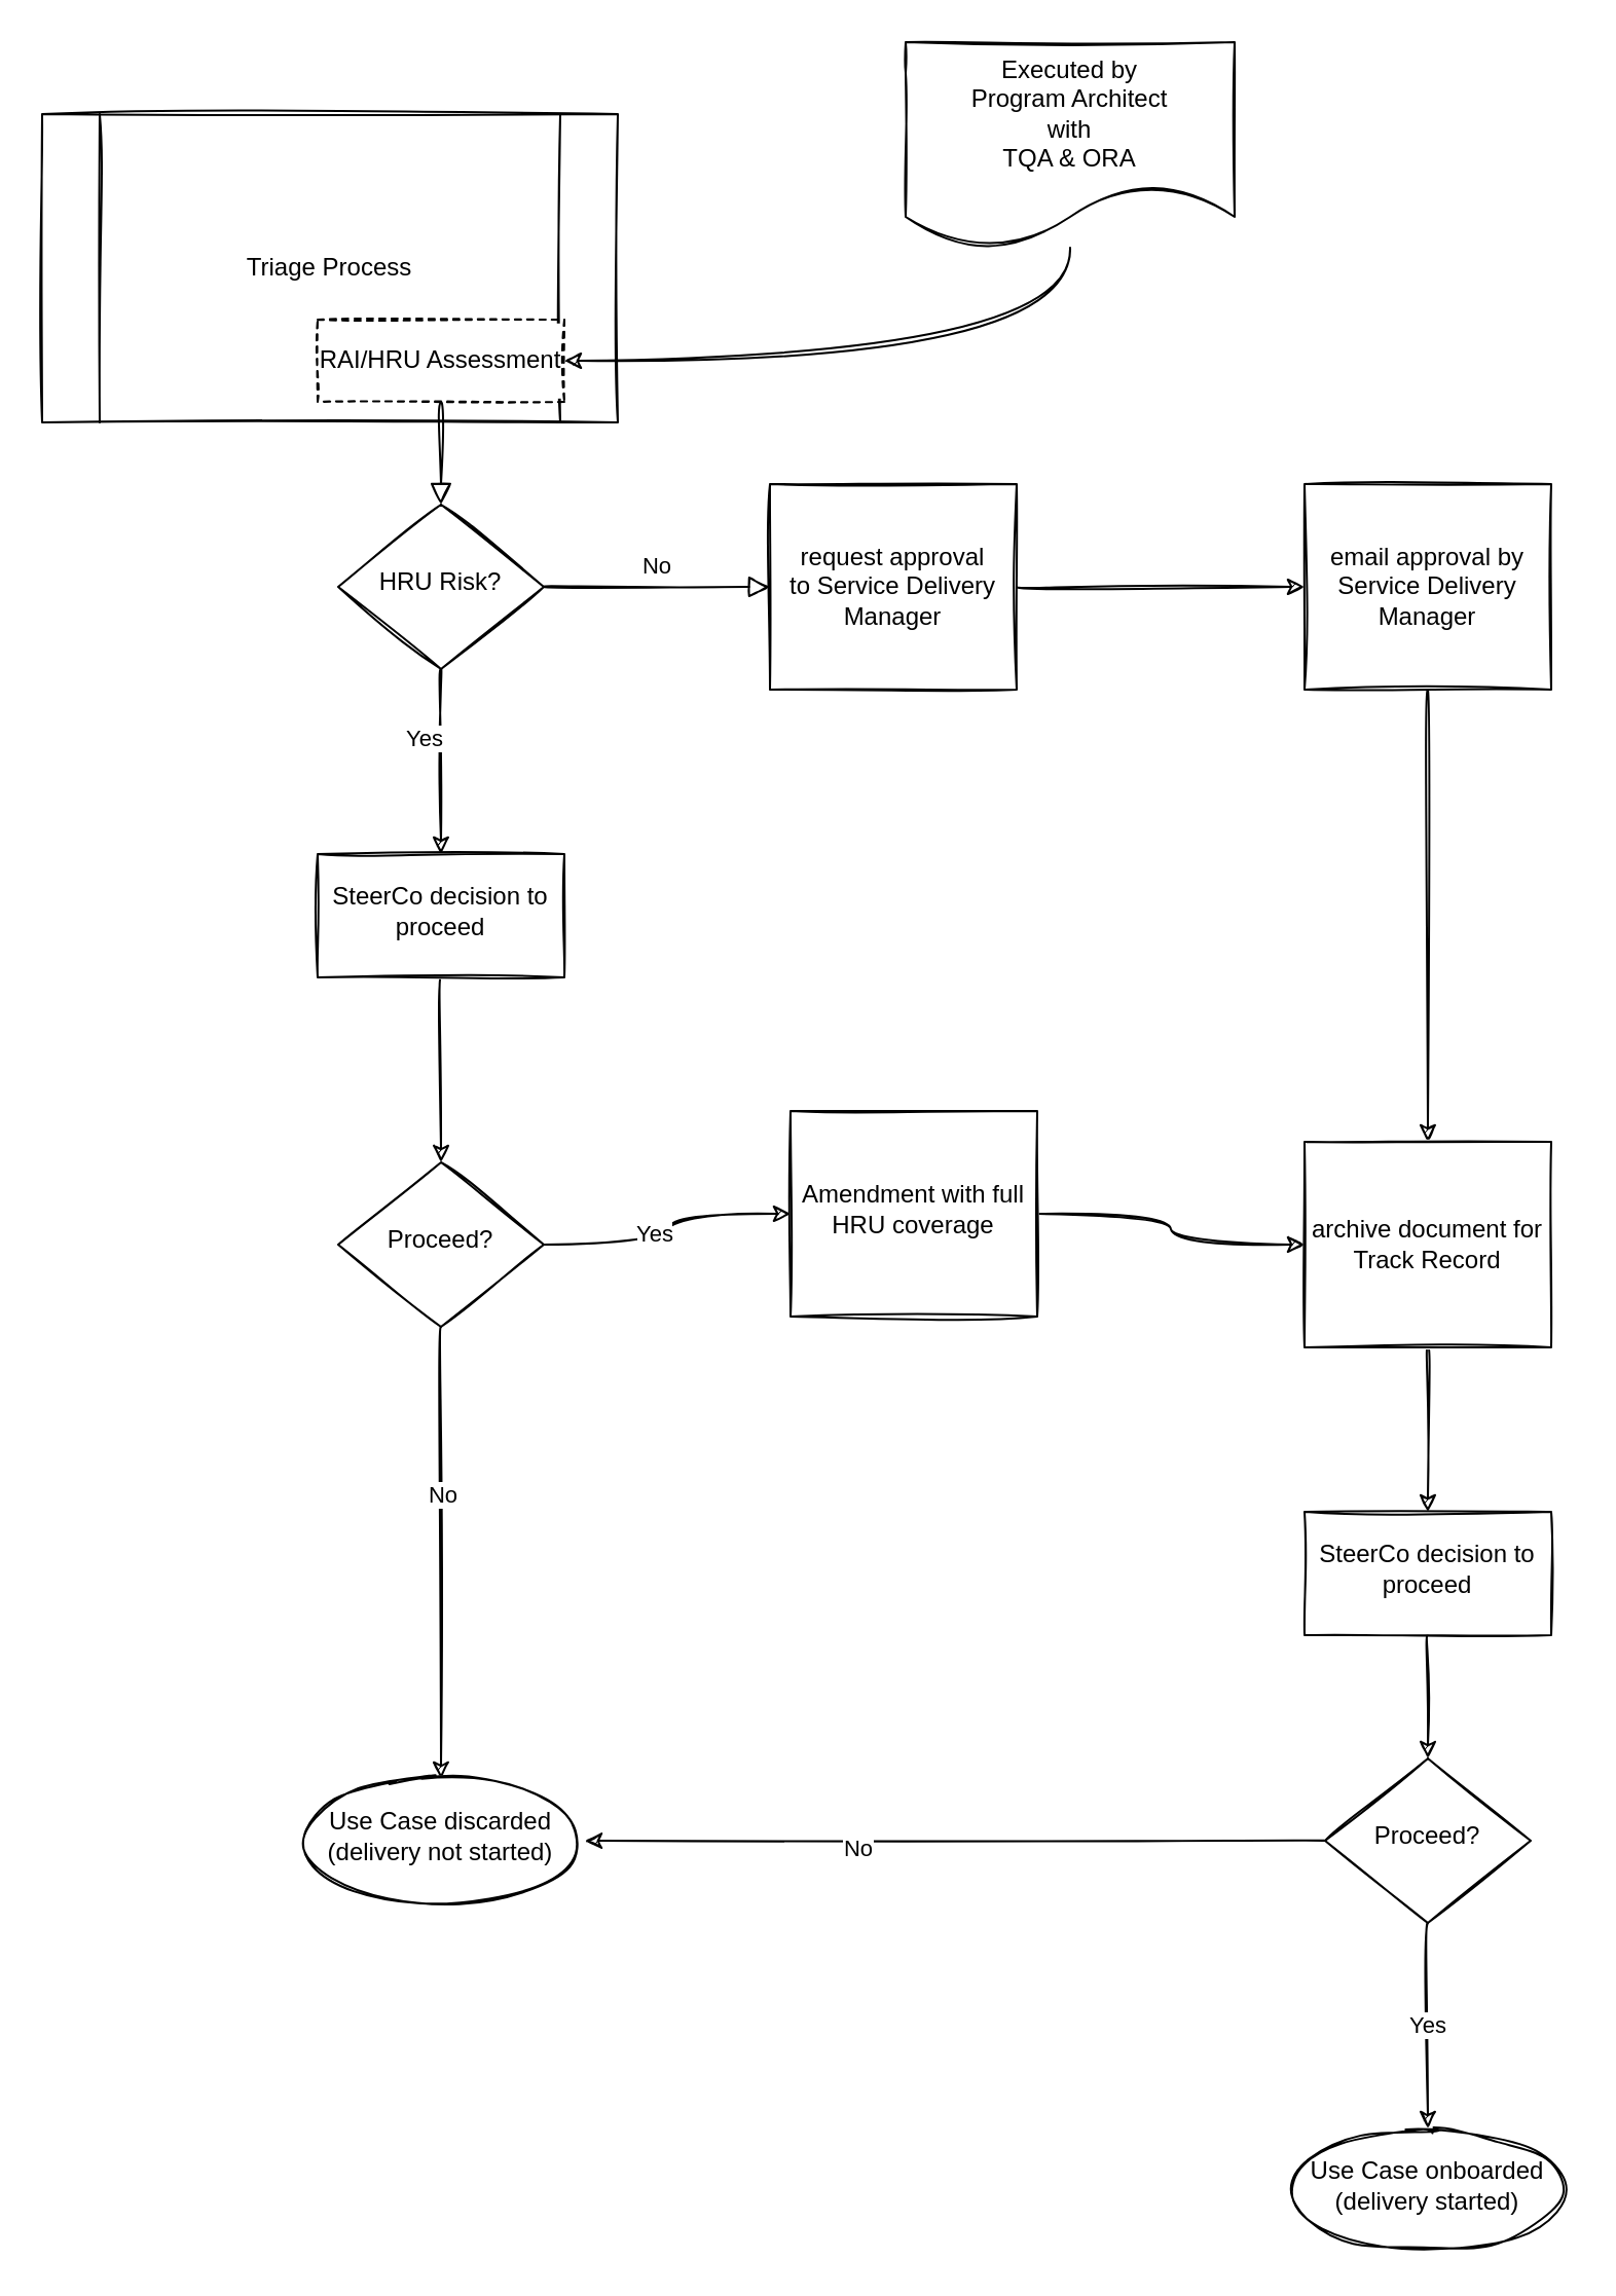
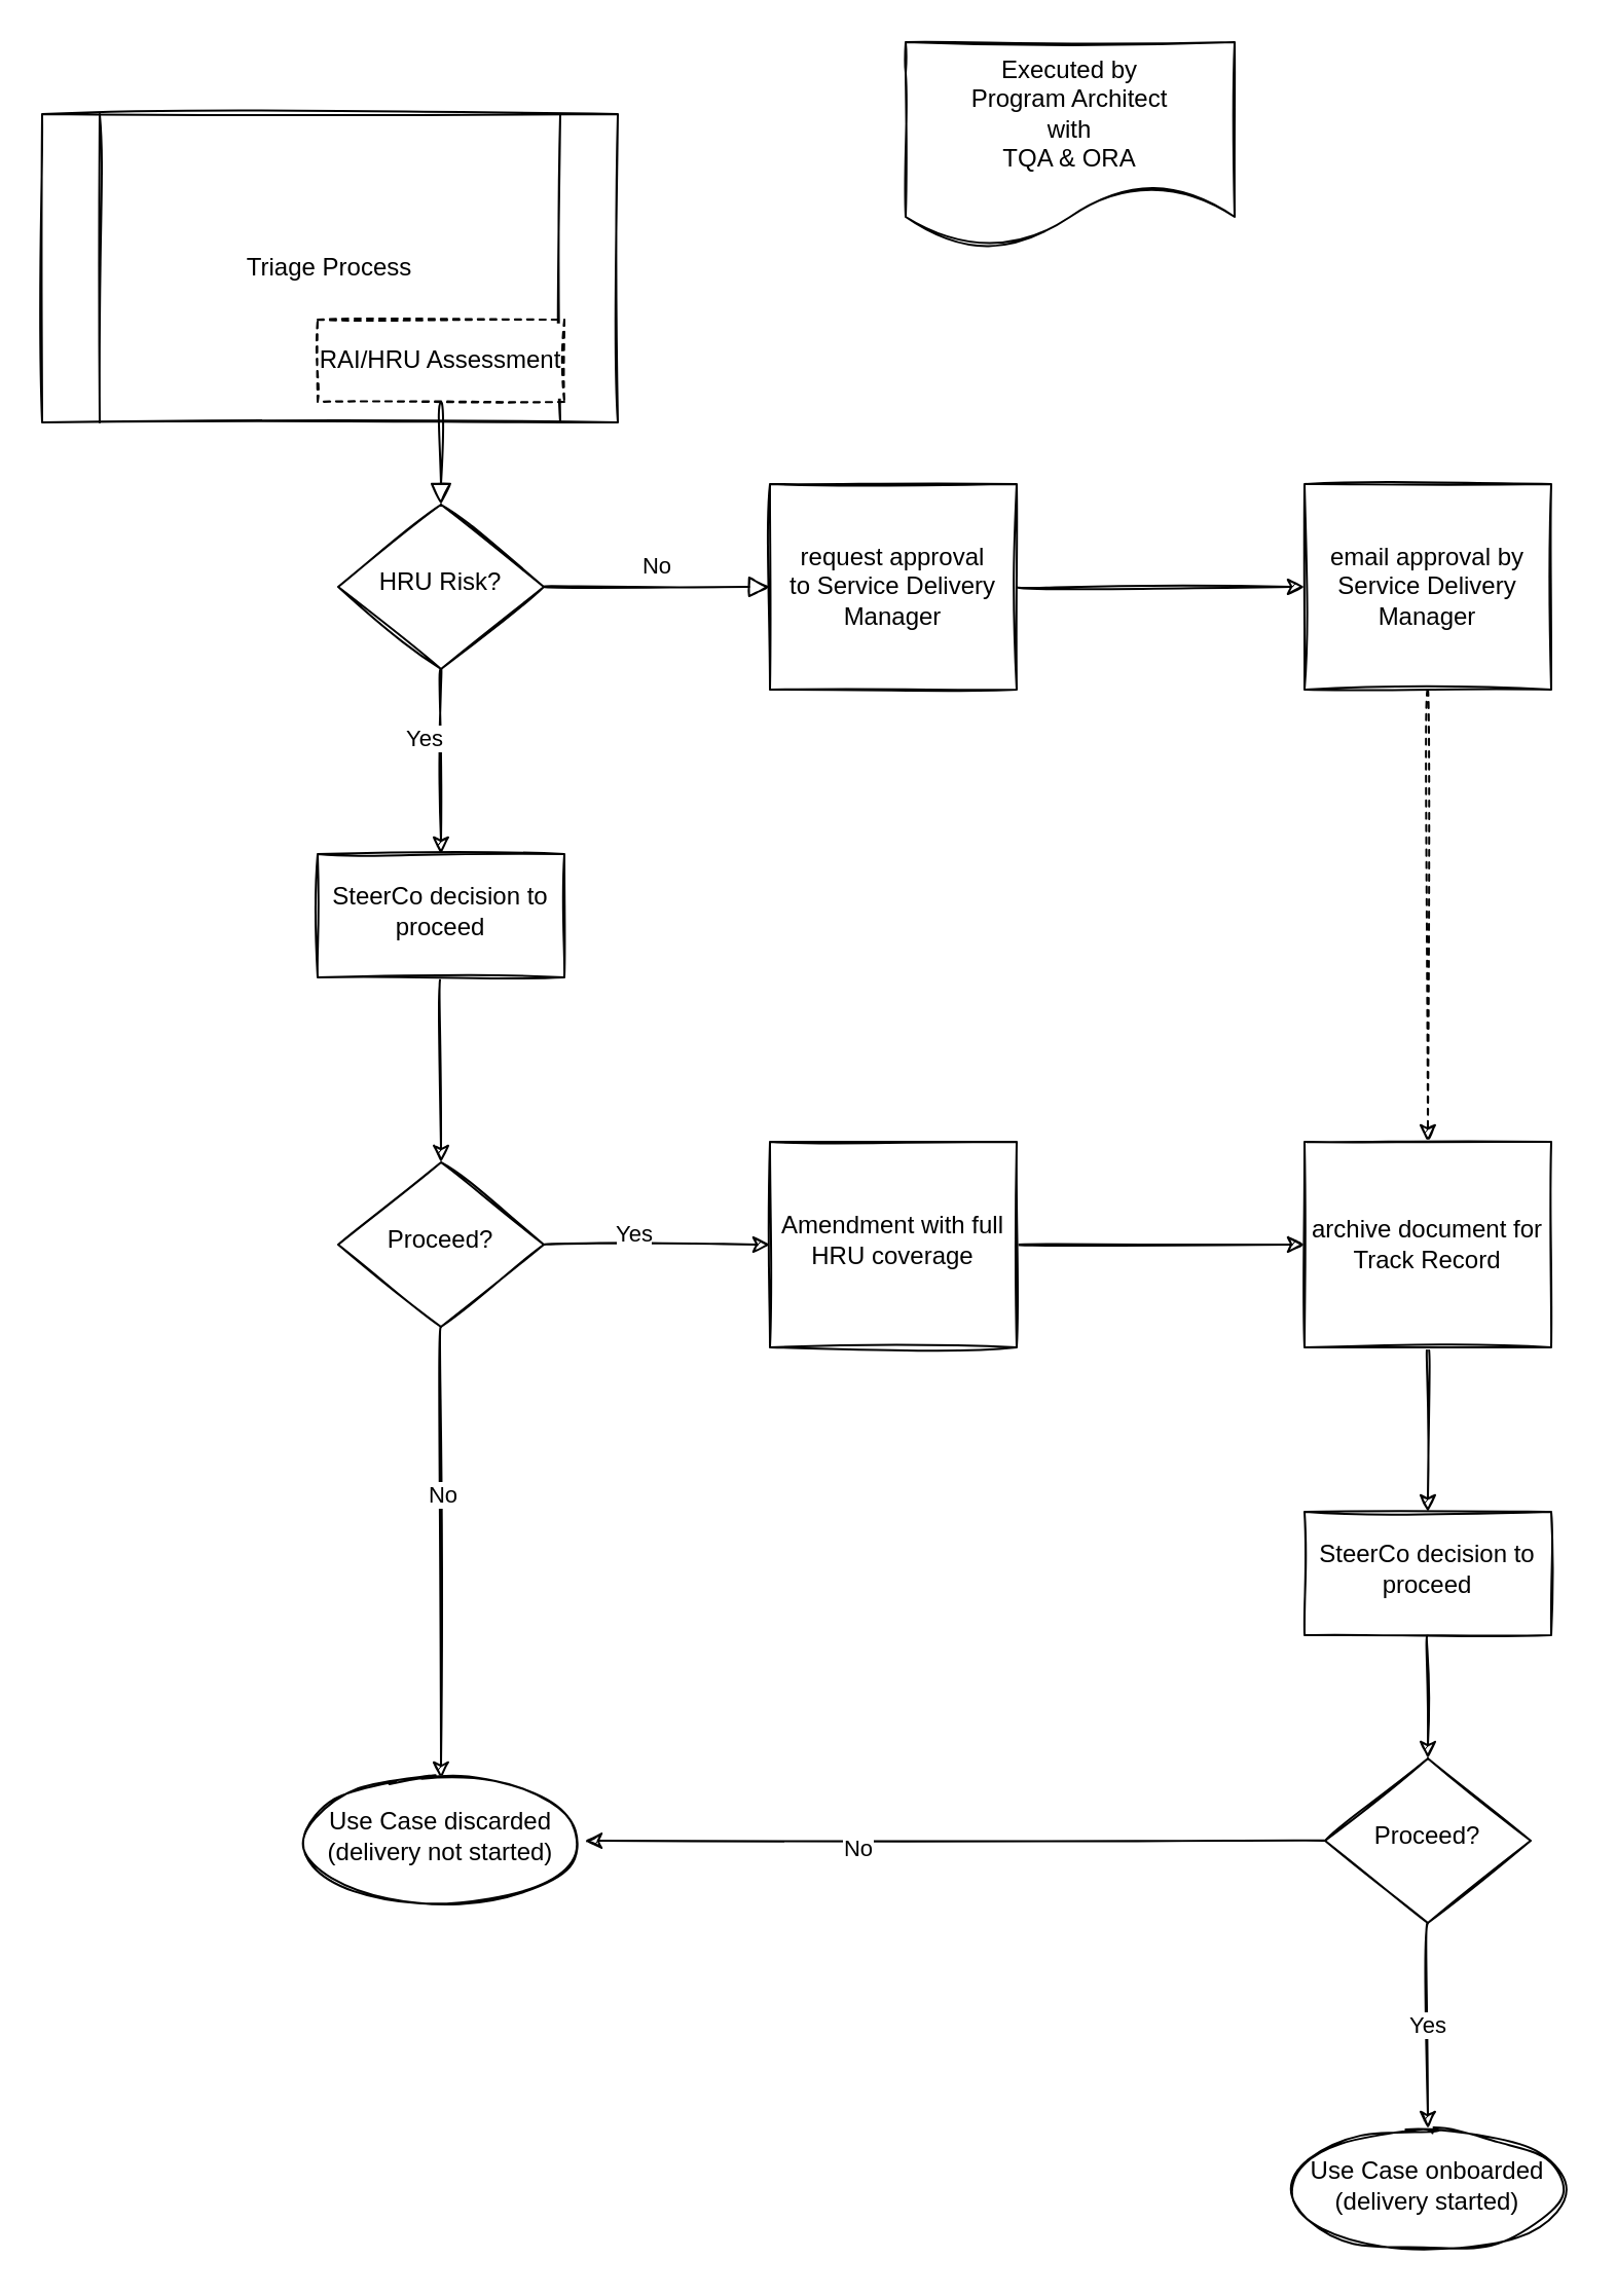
  <mxCell id="0" />
  <mxCell id="1" parent="0" />
  <mxCell id="2" value="Triage Process" style="shape=process;whiteSpace=wrap;html=1;backgroundOutline=1;rounded=0;glass=0;strokeWidth=1;shadow=0;sketch=1;" parent="1" vertex="1"><mxGeometry x="20" y="55" width="280" height="150" as="geometry" /></mxCell>
  <mxCell id="3" value="" style="rounded=0;html=1;jettySize=auto;orthogonalLoop=1;fontSize=11;endArrow=block;endFill=0;endSize=8;strokeWidth=1;shadow=0;labelBackgroundColor=none;edgeStyle=orthogonalEdgeStyle;sketch=1;curved=1;" parent="1" source="5" target="9" edge="1"><mxGeometry relative="1" as="geometry" /></mxCell>
- <mxCell id="4" value="" style="edgeStyle=orthogonalEdgeStyle;rounded=0;orthogonalLoop=1;jettySize=auto;html=1;startArrow=classic;startFill=1;endArrow=none;endFill=0;sketch=1;curved=1;" parent="1" source="5" target="24" edge="1"><mxGeometry relative="1" as="geometry" /></mxCell>
  <mxCell id="5" value="RAI/HRU Assessment" style="rounded=0;whiteSpace=wrap;html=1;fontSize=12;glass=0;strokeWidth=1;shadow=0;sketch=1;dashed=1;" parent="1" vertex="1"><mxGeometry x="154" y="155" width="120" height="40" as="geometry" /></mxCell>
  <mxCell id="6" value="No" style="edgeStyle=orthogonalEdgeStyle;rounded=0;html=1;jettySize=auto;orthogonalLoop=1;fontSize=11;endArrow=block;endFill=0;endSize=8;strokeWidth=1;shadow=0;labelBackgroundColor=none;sketch=1;curved=1;" parent="1" source="9" target="11" edge="1"><mxGeometry y="10" relative="1" as="geometry"><mxPoint as="offset" /></mxGeometry></mxCell>
  <mxCell id="7" value="" style="edgeStyle=orthogonalEdgeStyle;rounded=0;orthogonalLoop=1;jettySize=auto;html=1;sketch=1;curved=1;" parent="1" source="9" target="15" edge="1"><mxGeometry relative="1" as="geometry" /></mxCell>
  <mxCell id="8" value="Yes" style="edgeLabel;html=1;align=center;verticalAlign=middle;resizable=0;points=[];sketch=1;rounded=0;" parent="7" vertex="1" connectable="0"><mxGeometry x="-0.267" y="-9" relative="1" as="geometry"><mxPoint as="offset" /></mxGeometry></mxCell>
  <mxCell id="9" value="HRU Risk?" style="rhombus;whiteSpace=wrap;html=1;shadow=0;fontFamily=Helvetica;fontSize=12;align=center;strokeWidth=1;spacing=6;spacingTop=-4;sketch=1;rounded=0;" parent="1" vertex="1"><mxGeometry x="164" y="245" width="100" height="80" as="geometry" /></mxCell>
  <mxCell id="10" value="" style="edgeStyle=orthogonalEdgeStyle;rounded=0;orthogonalLoop=1;jettySize=auto;html=1;sketch=1;curved=1;" parent="1" source="11" target="13" edge="1"><mxGeometry relative="1" as="geometry" /></mxCell>
  <mxCell id="11" value="request approval&lt;br&gt;to Service Delivery Manager" style="rounded=0;whiteSpace=wrap;html=1;fontSize=12;glass=0;strokeWidth=1;shadow=0;sketch=1;" parent="1" vertex="1"><mxGeometry x="374" y="235" width="120" height="100" as="geometry" /></mxCell>
- <mxCell id="12" style="edgeStyle=orthogonalEdgeStyle;rounded=0;orthogonalLoop=1;jettySize=auto;html=1;startArrow=none;startFill=0;endArrow=classic;endFill=1;sketch=1;curved=1;" parent="1" source="13" target="26" edge="1"><mxGeometry relative="1" as="geometry" /></mxCell>
+ <mxCell id="12" style="edgeStyle=orthogonalEdgeStyle;rounded=0;orthogonalLoop=1;jettySize=auto;html=1;startArrow=none;startFill=0;endArrow=classic;endFill=1;sketch=1;curved=1;dashed=1;" parent="1" source="13" target="26" edge="1"><mxGeometry relative="1" as="geometry" /></mxCell>
  <mxCell id="13" value="&lt;span style=&quot;&quot;&gt;email approval by Service Delivery Manager&lt;/span&gt;" style="whiteSpace=wrap;html=1;rounded=0;glass=0;strokeWidth=1;shadow=0;sketch=1;" parent="1" vertex="1"><mxGeometry x="634" y="235" width="120" height="100" as="geometry" /></mxCell>
  <mxCell id="14" value="" style="edgeStyle=orthogonalEdgeStyle;rounded=0;orthogonalLoop=1;jettySize=auto;html=1;entryX=0.5;entryY=0;entryDx=0;entryDy=0;sketch=1;curved=1;" parent="1" source="15" target="20" edge="1"><mxGeometry relative="1" as="geometry" /></mxCell>
  <mxCell id="15" value="SteerCo decision to proceed" style="rounded=0;whiteSpace=wrap;html=1;shadow=0;strokeWidth=1;spacing=6;spacingTop=-4;sketch=1;" parent="1" vertex="1"><mxGeometry x="154" y="415" width="120" height="60" as="geometry" /></mxCell>
  <mxCell id="16" value="" style="edgeStyle=orthogonalEdgeStyle;rounded=0;orthogonalLoop=1;jettySize=auto;html=1;sketch=1;curved=1;" parent="1" source="20" target="22" edge="1"><mxGeometry relative="1" as="geometry" /></mxCell>
  <mxCell id="17" value="Yes" style="edgeLabel;html=1;align=center;verticalAlign=middle;resizable=0;points=[];sketch=1;rounded=0;" parent="16" vertex="1" connectable="0"><mxGeometry x="-0.222" y="4" relative="1" as="geometry"><mxPoint y="-2" as="offset" /></mxGeometry></mxCell>
  <mxCell id="18" value="" style="edgeStyle=orthogonalEdgeStyle;rounded=0;orthogonalLoop=1;jettySize=auto;html=1;sketch=1;curved=1;entryX=0.5;entryY=0;entryDx=0;entryDy=0;" parent="1" source="20" target="23" edge="1"><mxGeometry relative="1" as="geometry"><mxPoint x="214" y="735" as="targetPoint" /></mxGeometry></mxCell>
  <mxCell id="19" value="No" style="edgeLabel;html=1;align=center;verticalAlign=middle;resizable=0;points=[];sketch=1;rounded=0;" parent="18" vertex="1" connectable="0"><mxGeometry x="-0.267" relative="1" as="geometry"><mxPoint as="offset" /></mxGeometry></mxCell>
  <mxCell id="20" value="Proceed?" style="rhombus;whiteSpace=wrap;html=1;shadow=0;fontFamily=Helvetica;fontSize=12;align=center;strokeWidth=1;spacing=6;spacingTop=-4;sketch=1;rounded=0;" parent="1" vertex="1"><mxGeometry x="164" y="565" width="100" height="80" as="geometry" /></mxCell>
  <mxCell id="21" style="edgeStyle=orthogonalEdgeStyle;rounded=0;orthogonalLoop=1;jettySize=auto;html=1;startArrow=none;startFill=0;endArrow=classic;endFill=1;sketch=1;curved=1;" parent="1" source="22" target="26" edge="1"><mxGeometry relative="1" as="geometry" /></mxCell>
- <mxCell id="22" value="Amendment with full HRU coverage" style="rounded=0;whiteSpace=wrap;html=1;shadow=0;strokeWidth=1;spacing=6;spacingTop=-4;sketch=1;" parent="1" vertex="1"><mxGeometry x="384" y="540" width="120" height="100" as="geometry" /></mxCell>
+ <mxCell id="22" value="Amendment with full HRU coverage" style="rounded=0;whiteSpace=wrap;html=1;shadow=0;strokeWidth=1;spacing=6;spacingTop=-4;sketch=1;" parent="1" vertex="1"><mxGeometry x="374" y="555" width="120" height="100" as="geometry" /></mxCell>
  <mxCell id="23" value="Use Case discarded&lt;br&gt;(delivery not started)" style="ellipse;whiteSpace=wrap;html=1;shadow=0;strokeWidth=1;spacing=6;spacingTop=-4;sketch=1;rounded=0;" parent="1" vertex="1"><mxGeometry x="144" y="865" width="140" height="60" as="geometry" /></mxCell>
  <mxCell id="24" value="&lt;span style=&quot;&quot;&gt;Executed by&lt;/span&gt;&lt;br style=&quot;&quot;&gt;&lt;span style=&quot;&quot;&gt;Program Architect&lt;br&gt;&lt;/span&gt;with&lt;br style=&quot;&quot;&gt;&lt;span style=&quot;&quot;&gt;TQA &amp;amp; ORA&lt;/span&gt;" style="shape=document;whiteSpace=wrap;html=1;boundedLbl=1;sketch=1;rounded=0;" parent="1" vertex="1"><mxGeometry x="440" y="20" width="160" height="100" as="geometry" /></mxCell>
  <mxCell id="25" value="" style="edgeStyle=orthogonalEdgeStyle;curved=1;sketch=1;orthogonalLoop=1;jettySize=auto;html=1;startArrow=none;startFill=0;endArrow=classic;endFill=1;" parent="1" source="26" target="29" edge="1"><mxGeometry relative="1" as="geometry" /></mxCell>
  <mxCell id="26" value="&lt;span style=&quot;&quot;&gt;archive document for Track Record&lt;/span&gt;" style="whiteSpace=wrap;html=1;rounded=0;glass=0;strokeWidth=1;shadow=0;sketch=1;" parent="1" vertex="1"><mxGeometry x="634" y="555" width="120" height="100" as="geometry" /></mxCell>
  <mxCell id="27" value="Use Case onboarded&lt;br&gt;(delivery started)" style="ellipse;whiteSpace=wrap;html=1;shadow=0;strokeWidth=1;spacing=6;spacingTop=-4;sketch=1;rounded=0;" parent="1" vertex="1"><mxGeometry x="624" y="1035" width="140" height="60" as="geometry" /></mxCell>
  <mxCell id="28" value="" style="edgeStyle=orthogonalEdgeStyle;curved=1;sketch=1;orthogonalLoop=1;jettySize=auto;html=1;startArrow=none;startFill=0;endArrow=classic;endFill=1;" parent="1" source="29" target="33" edge="1"><mxGeometry relative="1" as="geometry" /></mxCell>
  <mxCell id="29" value="SteerCo decision to proceed" style="rounded=0;whiteSpace=wrap;html=1;shadow=0;strokeWidth=1;spacing=6;spacingTop=-4;sketch=1;" parent="1" vertex="1"><mxGeometry x="634" y="735" width="120" height="60" as="geometry" /></mxCell>
  <mxCell id="30" value="Yes" style="edgeStyle=orthogonalEdgeStyle;curved=1;sketch=1;orthogonalLoop=1;jettySize=auto;html=1;startArrow=none;startFill=0;endArrow=classic;endFill=1;" parent="1" source="33" target="27" edge="1"><mxGeometry relative="1" as="geometry" /></mxCell>
  <mxCell id="31" style="edgeStyle=orthogonalEdgeStyle;curved=1;sketch=1;orthogonalLoop=1;jettySize=auto;html=1;entryX=1;entryY=0.5;entryDx=0;entryDy=0;startArrow=none;startFill=0;endArrow=classic;endFill=1;" parent="1" source="33" target="23" edge="1"><mxGeometry relative="1" as="geometry" /></mxCell>
  <mxCell id="32" value="No" style="edgeLabel;html=1;align=center;verticalAlign=middle;resizable=0;points=[];" parent="31" vertex="1" connectable="0"><mxGeometry x="0.267" y="3" relative="1" as="geometry"><mxPoint as="offset" /></mxGeometry></mxCell>
  <mxCell id="33" value="Proceed?" style="rhombus;whiteSpace=wrap;html=1;shadow=0;fontFamily=Helvetica;fontSize=12;align=center;strokeWidth=1;spacing=6;spacingTop=-4;sketch=1;rounded=0;" parent="1" vertex="1"><mxGeometry x="644" y="855" width="100" height="80" as="geometry" /></mxCell>
